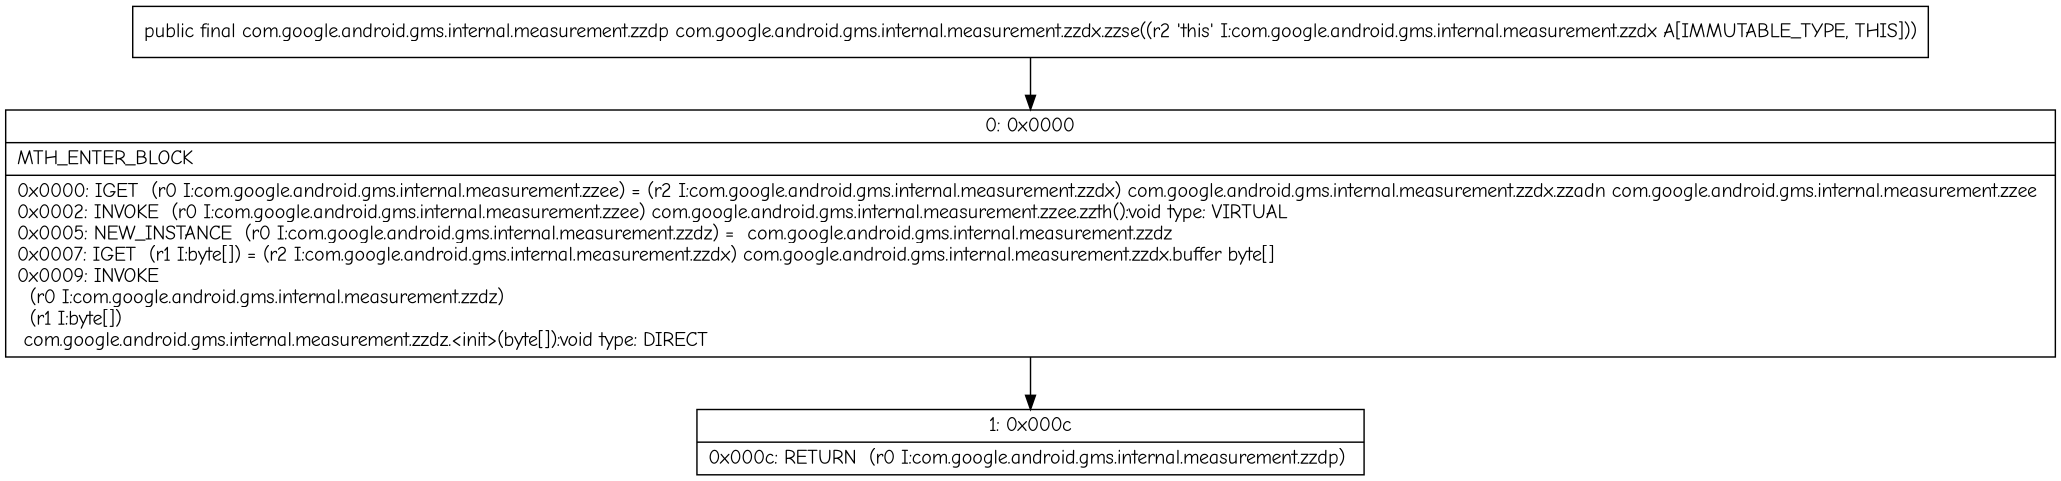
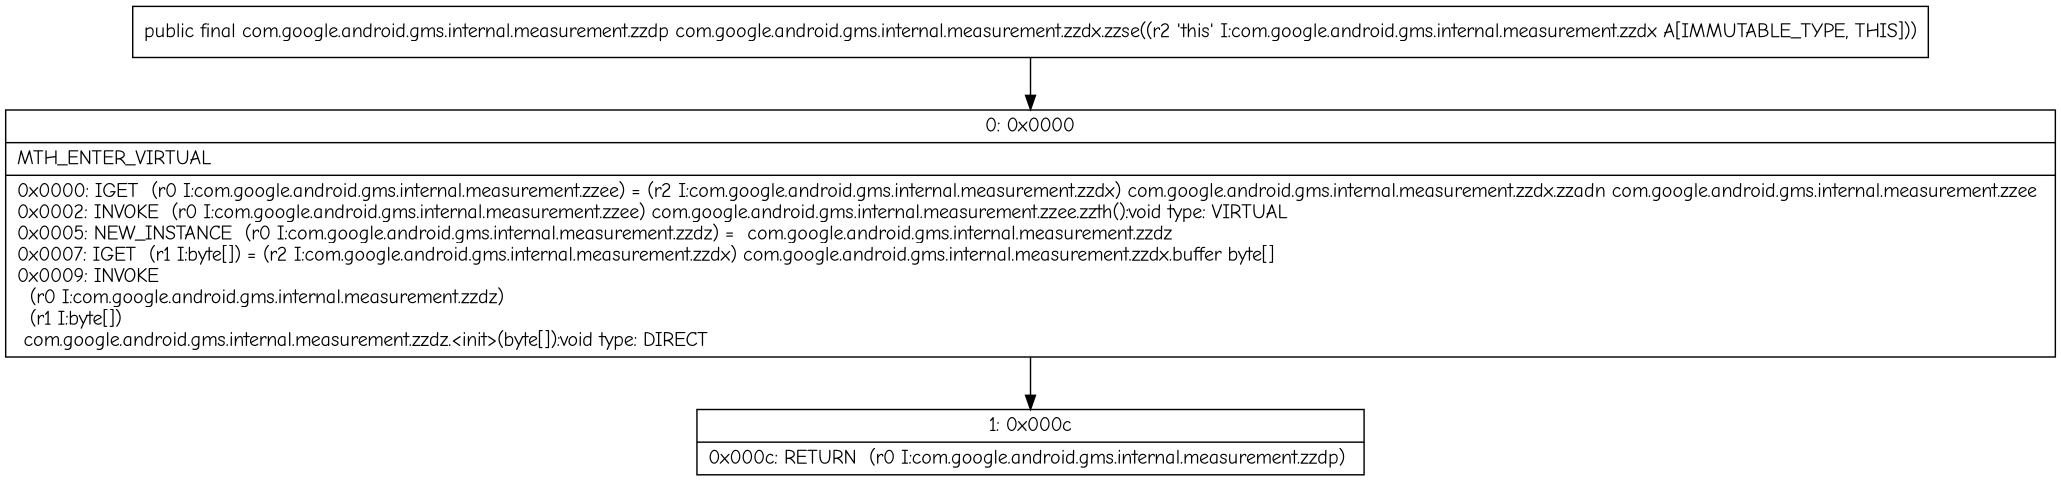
  digraph {
    fontname="Comic Neue"
    node [shape=record fontname="Comic Neue"]
    edge [fontname="Comic Neue"]
-   n1 [label="{0\:\ 0x0000|MTH_ENTER_BLOCK\l|0x0000: IGET  (r0 I:com.google.android.gms.internal.measurement.zzee) = (r2 I:com.google.android.gms.internal.measurement.zzdx) com.google.android.gms.internal.measurement.zzdx.zzadn com.google.android.gms.internal.measurement.zzee \l0x0002: INVOKE  (r0 I:com.google.android.gms.internal.measurement.zzee) com.google.android.gms.internal.measurement.zzee.zzth():void type: VIRTUAL \l0x0005: NEW_INSTANCE  (r0 I:com.google.android.gms.internal.measurement.zzdz) =  com.google.android.gms.internal.measurement.zzdz \l0x0007: IGET  (r1 I:byte[]) = (r2 I:com.google.android.gms.internal.measurement.zzdx) com.google.android.gms.internal.measurement.zzdx.buffer byte[] \l0x0009: INVOKE  \l  (r0 I:com.google.android.gms.internal.measurement.zzdz)\l  (r1 I:byte[])\l com.google.android.gms.internal.measurement.zzdz.\<init\>(byte[]):void type: DIRECT \l}"]
+   n1 [label="{0\:\ 0x0000|MTH_ENTER_VIRTUAL\l|0x0000: IGET  (r0 I:com.google.android.gms.internal.measurement.zzee) = (r2 I:com.google.android.gms.internal.measurement.zzdx) com.google.android.gms.internal.measurement.zzdx.zzadn com.google.android.gms.internal.measurement.zzee \l0x0002: INVOKE  (r0 I:com.google.android.gms.internal.measurement.zzee) com.google.android.gms.internal.measurement.zzee.zzth():void type: VIRTUAL \l0x0005: NEW_INSTANCE  (r0 I:com.google.android.gms.internal.measurement.zzdz) =  com.google.android.gms.internal.measurement.zzdz \l0x0007: IGET  (r1 I:byte[]) = (r2 I:com.google.android.gms.internal.measurement.zzdx) com.google.android.gms.internal.measurement.zzdx.buffer byte[] \l0x0009: INVOKE  \l  (r0 I:com.google.android.gms.internal.measurement.zzdz)\l  (r1 I:byte[])\l com.google.android.gms.internal.measurement.zzdz.\<init\>(byte[]):void type: DIRECT \l}"]
    n2 [label="{1\:\ 0x000c|0x000c: RETURN  (r0 I:com.google.android.gms.internal.measurement.zzdp) \l}"]
    n3 [label="{public final com.google.android.gms.internal.measurement.zzdp com.google.android.gms.internal.measurement.zzdx.zzse((r2 'this' I:com.google.android.gms.internal.measurement.zzdx A[IMMUTABLE_TYPE, THIS])) }"]
    n1 -> n2
    n3 -> n1
  }
